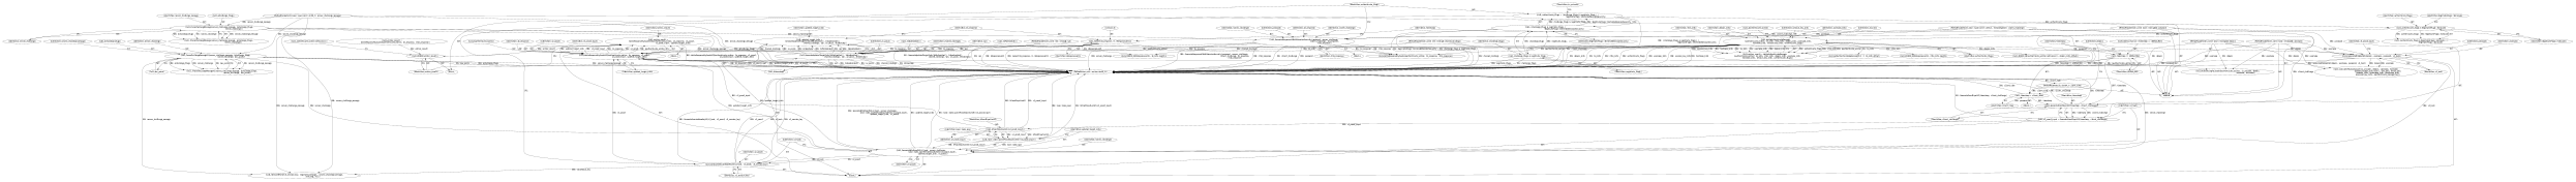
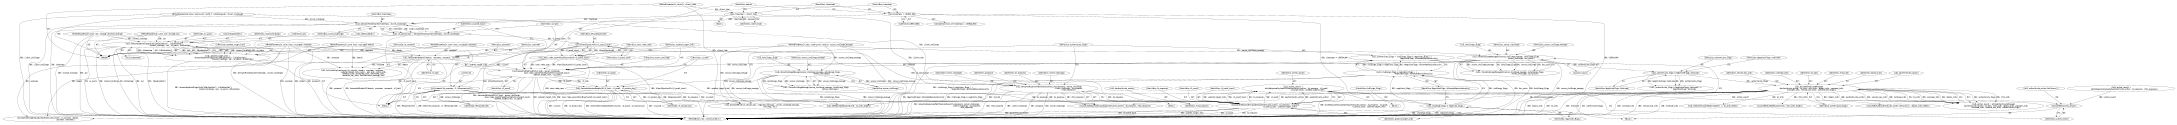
  digraph {
    fontname="IBM Plex Mono"
    node [fontname="IBM Plex Mono"]
    edge [fontname="IBM Plex Mono"]
    n1 [label="(Call,writer_result =\n        WriteResponsePayloadsV2(&authenticate_writer, lm_response, v2_proof,\n                                v2_proof_input, updated_target_info))"]
    n2 [label="(Call,WriteResponsePayloadsV2(&authenticate_writer, lm_response, v2_proof,\n                                v2_proof_input, updated_target_info))"]
    n3 [label="(Call,DCHECK(writer_result))"]
    n4 [label="(Block,)"]
    n5 [label="(MethodReturn,std::vector<uint8_t>)"]
    n6 [label="(Identifier,updated_target_info)"]
    n7 [label="(Call,WriteStringPayloads(&authenticate_writer, is_unicode, domain,\n                                      username, hostname))"]
    n8 [label="(Block,)"]
    n9 [label="(Identifier,writer_result)"]
    n10 [label="(Call,WriteAuthenticateMessage(\n      &authenticate_writer, lm_info, ntlm_info, domain_info, username_info,\n      hostname_info, session_key_info, authenticate_flags))"]
    n11 [label="(Call,DCHECK_EQ(kResponseLenV1, lm_info.length))"]
    n12 [label="(Call,GetAuthenticateHeaderLength() == lm_info.offset)"]
    n13 [label="(Call,WriteResponsePayloads(&authenticate_writer, lm_response, ntlm_response))"]
    n14 [label="(Call,DCHECK_EQ(kResponseLenV1, ntlm_info.length))"]
    n15 [label="(Identifier,authenticate_flags)"]
    n16 [label="(Call,DCHECK_EQ(authenticate_writer.GetCursor(), domain_info.offset))"]
    n17 [label="(Call,writer_result = WriteAuthenticateMessage(\n      &authenticate_writer, lm_info, ntlm_info, domain_info, username_info,\n      hostname_info, session_key_info, authenticate_flags))"]
    n18 [label="(Call,authenticate_flags & NegotiateFlags::kUnicode)"]
    n19 [label="(Call,(authenticate_flags & NegotiateFlags::kUnicode) ==\n                    NegotiateFlags::kUnicode)"]
    n20 [label="(Identifier,NegotiateFlags::kUnicode)"]
    n21 [label="(Call,authenticate_flags = (challenge_flags & negotiate_flags_) |\n                                      NegotiateFlags::kExtendedSessionSecurity)"]
    n22 [label="(Call,(challenge_flags & negotiate_flags_) |\n                                      NegotiateFlags::kExtendedSessionSecurity)"]
    n23 [label="(Identifier,NegotiateFlags::kExtendedSessionSecurity)"]
    n24 [label="(Call,challenge_flags & negotiate_flags_)"]
    n25 [label="(Identifier,negotiate_flags_)"]
    n26 [label="(Call,memset(lm_response, 0, kResponseLenV1))"]
    n27 [label="(Identifier,kResponseLenV1)"]
    n28 [label="(Block,)"]
    n29 [label="(Call,GenerateResponsesV1WithSessionSecurity(password, server_challenge,\n                                           client_challenge, lm_response,\n                                           ntlm_response))"]
    n30 [label="(Block,)"]
    n31 [label="(Identifier,ntlm_response)"]
    n32 [label="(MethodParameterIn,const base::string16& password)"]
    n33 [label="(Call,GenerateNtlmHashV2(domain, username, password, v2_hash))"]
    1000100
    n35 [label="(Call,GenerateNtlmProofV2(v2_hash, server_challenge,\n                        base::make_span<kProofInputLenV2>(v2_proof_input),\n                         updated_target_info, v2_proof))"]
    n36 [label="(Call,CalculatePayloadLayout(is_unicode, domain, username, hostname,\n                         updated_target_info.size(), &lm_info, &ntlm_info,\n                         &domain_info, &username_info, &hostname_info,\n                         &session_key_info, &authenticate_message_len))"]
    n37 [label="(Identifier,v2_hash)"]
    n38 [label="(Call,ParseChallengeMessage(server_challenge_message, &challenge_flags,\n                               server_challenge))"]
    n39 [label="(Call,!ParseChallengeMessage(server_challenge_message, &challenge_flags,\n                               server_challenge))"]
    n40 [label="(Call,GenerateMicV2(v2_session_key, negotiate_message_, server_challenge_message,\n                  auth_msg, mic))"]
    n41 [label="(Identifier,server_challenge)"]
    n42 [label="(MethodParameterIn,base::span<const uint8_t> server_challenge_message)"]
    n43 [label="(Call,ParseChallengeMessageV2(server_challenge_message, &challenge_flags,\n                                 server_challenge, &av_pairs))"]
    n44 [label="(Call,!ParseChallengeMessageV2(server_challenge_message, &challenge_flags,\n                                 server_challenge, &av_pairs))"]
    n45 [label="(Call,&av_pairs)"]
    n46 [label="(MethodParameterIn,base::span<const uint8_t, kChallengeLen> client_challenge)"]
    n47 [label="(Call,GenerateProofInputV2(timestamp, client_challenge))"]
    n48 [label="(Call,v2_proof_input = GenerateProofInputV2(timestamp, client_challenge))"]
    n49 [label="(Identifier,client_challenge)"]
    n50 [label="(Call,GenerateSessionBaseKeyV2(v2_hash, v2_proof, v2_session_key))"]
    n51 [label="(Identifier,v2_session_key)"]
    n52 [label="(Identifier,v2_proof)"]
    n53 [label="(MethodParameterIn,const base::string16& domain)"]
    n54 [label="(MethodParameterIn,const base::string16& username)"]
    n55 [label="(Call,base::make_span<kProofInputLenV2>(v2_proof_input))"]
    n56 [label="(Call,kProofInputLenV2>(v2_proof_input))"]
    n57 [label="(Identifier,v2_proof_input)"]
    n58 [label="(Call,timestamp == UINT64_MAX)"]
    n59 [label="(Identifier,UINT64_MAX)"]
    n60 [label="(ControlStructure,if (timestamp == UINT64_MAX))"]
    n61 [label="(Call,timestamp = client_time)"]
    n62 [label="(Identifier,client_time)"]
    n63 [label="(Block,)"]
    n64 [label="(MethodParameterIn,uint64_t client_time)"]
    n65 [label="(Call,updated_target_info =\n        GenerateUpdatedTargetInfo(IsMicEnabled(), IsEpaEnabled(),\n                                  channel_bindings, spn, av_pairs, &timestamp))"]
    n66 [label="(Call,GenerateUpdatedTargetInfo(IsMicEnabled(), IsEpaEnabled(),\n                                  channel_bindings, spn, av_pairs, &timestamp))"]
    n67 [label="(Call,&timestamp)"]
    n68 [label="(MethodParameterIn,const std::string& channel_bindings)"]
    n69 [label="(MethodParameterIn,const std::string& spn)"]
    n70 [label="(Identifier,authenticate_flags)"]
    n71 [label="(Identifier,session_key_info)"]
    n72 [label="(Call,IsMicEnabled())"]
    n73 [label="(Identifier,server_challenge)"]
    n74 [label="(Identifier,NegotiateFlags::kUnicode)"]
    n75 [label="(Identifier,password)"]
    n76 [label="(Identifier,kProofInputLenV2)"]
    n77 [label="(Literal,0)"]
    n78 [label="(Identifier,updated_target_info)"]
    n79 [label="(Call,&authenticate_writer)"]
    n80 [label="(Identifier,authenticate_flags)"]
    n81 [label="(Identifier,username_info)"]
    n82 [label="(Identifier,challenge_flags)"]
    n83 [label="(Identifier,server_challenge)"]
    n84 [label="(Identifier,password)"]
    n85 [label="(Identifier,lm_response)"]
    n86 [label="(Identifier,domain)"]
    n87 [label="(Identifier,server_challenge_message)"]
    n88 [label="(Identifier,lm_response)"]
    n89 [label="(Identifier,timestamp)"]
    n90 [label="(Identifier,v2_proof)"]
    n91 [label="(Identifier,base::make_span)"]
    n92 [label="(Identifier,v2_proof_input)"]
    n93 [label="(Call,authenticate_writer.GetCursor())"]
    n94 [label="(Identifier,lm_info)"]
    n95 [label="(Identifier,av_pairs)"]
    n96 [label="(Identifier,ntlm_info)"]
    n97 [label="(Call,IsEpaEnabled())"]
    n98 [label="(Identifier,channel_bindings)"]
    n99 [label="(Identifier,writer_result)"]
    n100 [label="(Identifier,v2_hash)"]
    n101 [label="(Identifier,lm_response)"]
    n102 [label="(Identifier,timestamp)"]
    n103 [label="(Identifier,server_challenge)"]
    n104 [label="(Call,writer_result =\n        WriteResponsePayloads(&authenticate_writer, lm_response, ntlm_response))"]
    n105 [label="(Call,&challenge_flags)"]
    n106 [label="(Identifier,spn)"]
    n107 [label="(Identifier,server_challenge_message)"]
    n108 [label="(Identifier,v2_proof)"]
    n109 [label="(Identifier,v2_hash)"]
    n110 [label="(Identifier,domain_info)"]
    n111 [label="(Call,&authenticate_writer)"]
    n112 [label="(Identifier,updated_target_info)"]
    n113 [label="(Identifier,client_challenge)"]
    n114 [label="(Identifier,username)"]
    n115 [label="(Identifier,timestamp)"]
    n116 [label="(Identifier,v2_proof_input)"]
-   n117 [label="(Identifier,is_unicode)"]
    n118 [label="(Call,&challenge_flags)"]
    n1 -> n2 [label="CFG: "]
    n1 -> n3 [label="DDG: writer_result"]
    n1 -> n4 [label="AST: "]
    n1 -> n5 [label="DDG: WriteResponsePayloadsV2(&authenticate_writer, lm_response, v2_proof,\n                                v2_proof_input, updated_target_info)"]
    n2 -> n1 [label="AST: "]
    n2 -> n1 [label="DDG: updated_target_info"]
    n2 -> n1 [label="DDG: v2_proof_input"]
    n2 -> n1 [label="DDG: lm_response"]
    n2 -> n1 [label="DDG: v2_proof"]
    n2 -> n1 [label="DDG: &authenticate_writer"]
    n2 -> n5 [label="DDG: updated_target_info"]
    n2 -> n5 [label="DDG: v2_proof"]
    n2 -> n5 [label="DDG: lm_response"]
    n2 -> n5 [label="DDG: v2_proof_input"]
    n2 -> n6 [label="CFG: "]
    n2 -> n7 [label="DDG: &authenticate_writer"]
    n3 -> n8 [label="AST: "]
    n3 -> n9 [label="CFG: "]
    n6 -> n2 [label="AST: "]
    n9 -> n1 [label="CFG: "]
    n9 -> n3 [label="AST: "]
    n10 -> n2 [label="DDG: &authenticate_writer"]
    n10 -> n5 [label="DDG: domain_info"]
    n10 -> n5 [label="DDG: lm_info"]
    n10 -> n5 [label="DDG: ntlm_info"]
    n10 -> n5 [label="DDG: authenticate_flags"]
    n10 -> n5 [label="DDG: username_info"]
    n10 -> n5 [label="DDG: session_key_info"]
    n10 -> n5 [label="DDG: hostname_info"]
    n10 -> n11 [label="DDG: lm_info"]
    n10 -> n12 [label="DDG: lm_info"]
    n10 -> n13 [label="DDG: &authenticate_writer"]
    n10 -> n14 [label="DDG: ntlm_info"]
    n10 -> n15 [label="CFG: "]
    n10 -> n16 [label="DDG: domain_info"]
    n10 -> n17 [label="AST: "]
    n10 -> n17 [label="DDG: authenticate_flags"]
    n10 -> n17 [label="DDG: ntlm_info"]
    n10 -> n17 [label="DDG: &authenticate_writer"]
    n10 -> n17 [label="DDG: session_key_info"]
    n10 -> n17 [label="DDG: hostname_info"]
    n10 -> n17 [label="DDG: lm_info"]
    n10 -> n17 [label="DDG: username_info"]
    n10 -> n17 [label="DDG: domain_info"]
    n15 -> n10 [label="AST: "]
    n17 -> n10 [label="CFG: "]
    n18 -> n10 [label="DDG: authenticate_flags"]
    n18 -> n19 [label="AST: "]
    n18 -> n19 [label="DDG: authenticate_flags"]
    n18 -> n19 [label="DDG: NegotiateFlags::kUnicode"]
    n18 -> n20 [label="CFG: "]
    n20 -> n18 [label="AST: "]
    n21 -> n5 [label="DDG: (challenge_flags & negotiate_flags_) |\n                                      NegotiateFlags::kExtendedSessionSecurity"]
    n21 -> n8 [label="AST: "]
    n21 -> n18 [label="DDG: authenticate_flags"]
    n21 -> n22 [label="CFG: "]
    n22 -> n5 [label="DDG: challenge_flags & negotiate_flags_"]
    n22 -> n5 [label="DDG: NegotiateFlags::kExtendedSessionSecurity"]
    n22 -> n21 [label="AST: "]
    n22 -> n21 [label="DDG: challenge_flags & negotiate_flags_"]
    n22 -> n21 [label="DDG: NegotiateFlags::kExtendedSessionSecurity"]
    n22 -> n23 [label="CFG: "]
    n23 -> n22 [label="AST: "]
    n23 -> n24 [label="CFG: "]
    n24 -> n5 [label="DDG: negotiate_flags_"]
    n24 -> n5 [label="DDG: challenge_flags"]
    n24 -> n22 [label="AST: "]
    n24 -> n22 [label="DDG: challenge_flags"]
    n24 -> n22 [label="DDG: negotiate_flags_"]
    n24 -> n25 [label="CFG: "]
    n25 -> n24 [label="AST: "]
    n26 -> n2 [label="DDG: lm_response"]
    n26 -> n5 [label="DDG: kResponseLenV1"]
    n26 -> n5 [label="DDG: memset(lm_response, 0, kResponseLenV1)"]
    n26 -> n11 [label="DDG: kResponseLenV1"]
    n26 -> n13 [label="DDG: lm_response"]
    n26 -> n27 [label="CFG: "]
    n26 -> n28 [label="AST: "]
    n27 -> n26 [label="AST: "]
    n29 -> n2 [label="DDG: lm_response"]
    n29 -> n5 [label="DDG: ntlm_response"]
    n29 -> n5 [label="DDG: client_challenge"]
    n29 -> n5 [label="DDG: password"]
    n29 -> n5 [label="DDG: server_challenge"]
    n29 -> n5 [label="DDG: GenerateResponsesV1WithSessionSecurity(password, server_challenge,\n                                           client_challenge, lm_response,\n                                           ntlm_response)"]
    n29 -> n13 [label="DDG: lm_response"]
    n29 -> n13 [label="DDG: ntlm_response"]
    n29 -> n30 [label="AST: "]
    n29 -> n31 [label="CFG: "]
    n31 -> n29 [label="AST: "]
    n32 -> n5 [label="DDG: password"]
    n32 -> n29 [label="DDG: password"]
    n32 -> n33 [label="DDG: password"]
    n32 -> 1000100 [label="AST: "]
    n33 -> n5 [label="DDG: password"]
    n33 -> n5 [label="DDG: GenerateNtlmHashV2(domain, username, password, v2_hash)"]
    n33 -> n28 [label="AST: "]
    n33 -> n35 [label="DDG: v2_hash"]
    n33 -> n36 [label="DDG: domain"]
    n33 -> n36 [label="DDG: username"]
    n33 -> n37 [label="CFG: "]
    n35 -> n2 [label="DDG: updated_target_info"]
    n35 -> n5 [label="DDG: server_challenge"]
    n35 -> n5 [label="DDG: GenerateNtlmProofV2(v2_hash, server_challenge,\n                        base::make_span<kProofInputLenV2>(v2_proof_input),\n                         updated_target_info, v2_proof)"]
    n35 -> n5 [label="DDG: updated_target_info"]
    n35 -> n5 [label="DDG: base::make_span<kProofInputLenV2>(v2_proof_input)"]
    n35 -> n28 [label="AST: "]
    n35 -> n50 [label="DDG: v2_hash"]
    n35 -> n50 [label="DDG: v2_proof"]
    n35 -> n52 [label="CFG: "]
    n37 -> n33 [label="AST: "]
    n38 -> n5 [label="DDG: &challenge_flags"]
    n38 -> n5 [label="DDG: server_challenge_message"]
    n38 -> n29 [label="DDG: server_challenge"]
    n38 -> n39 [label="AST: "]
    n38 -> n39 [label="DDG: server_challenge_message"]
    n38 -> n39 [label="DDG: &challenge_flags"]
    n38 -> n39 [label="DDG: server_challenge"]
    n38 -> n40 [label="DDG: server_challenge_message"]
    n38 -> n41 [label="CFG: "]
    n39 -> n38 [label="CFG: "]
    n41 -> n38 [label="AST: "]
    n42 -> n5 [label="DDG: server_challenge_message"]
    n42 -> 1000100 [label="AST: "]
    n42 -> n38 [label="DDG: server_challenge_message"]
    n42 -> n40 [label="DDG: server_challenge_message"]
    n42 -> n43 [label="DDG: server_challenge_message"]
    n43 -> n5 [label="DDG: server_challenge_message"]
    n43 -> n5 [label="DDG: &av_pairs"]
    n43 -> n5 [label="DDG: &challenge_flags"]
    n43 -> n35 [label="DDG: server_challenge"]
    n43 -> n40 [label="DDG: server_challenge_message"]
    n43 -> n44 [label="AST: "]
    n43 -> n44 [label="DDG: server_challenge_message"]
    n43 -> n44 [label="DDG: &challenge_flags"]
    n43 -> n44 [label="DDG: server_challenge"]
    n43 -> n44 [label="DDG: &av_pairs"]
    n43 -> n45 [label="CFG: "]
    n44 -> n43 [label="CFG: "]
    n45 -> n43 [label="AST: "]
    n46 -> n5 [label="DDG: client_challenge"]
    n46 -> n29 [label="DDG: client_challenge"]
    n46 -> 1000100 [label="AST: "]
    n46 -> n47 [label="DDG: client_challenge"]
    n47 -> n5 [label="DDG: client_challenge"]
    n47 -> n5 [label="DDG: timestamp"]
    n47 -> n48 [label="AST: "]
    n47 -> n48 [label="DDG: timestamp"]
    n47 -> n48 [label="DDG: client_challenge"]
    n47 -> n49 [label="CFG: "]
    n48 -> n5 [label="DDG: GenerateProofInputV2(timestamp, client_challenge)"]
    n48 -> n28 [label="AST: "]
    n48 -> n47 [label="CFG: "]
    n48 -> n56 [label="DDG: v2_proof_input"]
    n49 -> n47 [label="AST: "]
    n50 -> n2 [label="DDG: v2_proof"]
    n50 -> n5 [label="DDG: v2_hash"]
    n50 -> n5 [label="DDG: v2_session_key"]
    n50 -> n5 [label="DDG: GenerateSessionBaseKeyV2(v2_hash, v2_proof, v2_session_key)"]
    n50 -> n5 [label="DDG: v2_proof"]
    n50 -> n28 [label="AST: "]
    n50 -> n40 [label="DDG: v2_session_key"]
    n50 -> n51 [label="CFG: "]
    n51 -> n50 [label="AST: "]
    n52 -> n35 [label="AST: "]
    n53 -> n5 [label="DDG: domain"]
    n53 -> n7 [label="DDG: domain"]
    n53 -> n33 [label="DDG: domain"]
    n53 -> 1000100 [label="AST: "]
    n53 -> n36 [label="DDG: domain"]
    n54 -> n5 [label="DDG: username"]
    n54 -> n7 [label="DDG: username"]
    n54 -> n33 [label="DDG: username"]
    n54 -> 1000100 [label="AST: "]
    n54 -> n36 [label="DDG: username"]
    n55 -> n5 [label="DDG: base::make_span"]
    n55 -> n5 [label="DDG: kProofInputLenV2>(v2_proof_input)"]
    n55 -> n35 [label="AST: "]
    n55 -> n35 [label="DDG: base::make_span"]
    n55 -> n35 [label="DDG: kProofInputLenV2>(v2_proof_input)"]
    n55 -> n56 [label="CFG: "]
    n56 -> n2 [label="DDG: v2_proof_input"]
    n56 -> n5 [label="DDG: v2_proof_input"]
    n56 -> n5 [label="DDG: kProofInputLenV2"]
    n56 -> n55 [label="AST: "]
    n56 -> n55 [label="DDG: kProofInputLenV2"]
    n56 -> n55 [label="DDG: v2_proof_input"]
    n56 -> n57 [label="CFG: "]
    n57 -> n56 [label="AST: "]
    n58 -> n5 [label="DDG: timestamp == UINT64_MAX"]
    n58 -> n5 [label="DDG: UINT64_MAX"]
    n58 -> n47 [label="UINT: timestamp"]
    n58 -> n59 [label="CFG: "]
-   n60 -> n58 [label="AST: "]
+   n58 -> n60 [label="AST: "]
    n59 -> n58 [label="AST: "]
    n61 -> n5 [label="DDG: client_time"]
    n61 -> n47 [label="DDG: timestamp"]
    n61 -> n62 [label="CFG: "]
    n61 -> n63 [label="AST: "]
    n62 -> n61 [label="DDG: password"]
-   n5 -> n64 [label="DDG: client_time"]
+   n64 -> n5 [label="DDG: client_time"]
    n64 -> 1000100 [label="AST: "]
    n64 -> n61 [label="DDG: client_time"]
    n65 -> n5 [label="DDG: GenerateUpdatedTargetInfo(IsMicEnabled(), IsEpaEnabled(),\n                                  channel_bindings, spn, av_pairs, &timestamp)"]
    n65 -> n28 [label="AST: "]
    n65 -> n35 [label="DDG: updated_target_info"]
    n65 -> n66 [label="CFG: "]
    n66 -> n5 [label="DDG: spn"]
    n66 -> n5 [label="DDG: IsEpaEnabled()"]
    n66 -> n5 [label="DDG: av_pairs"]
    n66 -> n5 [label="DDG: channel_bindings"]
    n66 -> n5 [label="DDG: &timestamp"]
    n66 -> n65 [label="AST: "]
    n66 -> n65 [label="DDG: channel_bindings"]
    n66 -> n65 [label="DDG: av_pairs"]
    n66 -> n65 [label="DDG: &timestamp"]
    n66 -> n65 [label="DDG: IsMicEnabled()"]
    n66 -> n65 [label="DDG: spn"]
    n66 -> n65 [label="DDG: IsEpaEnabled()"]
    n66 -> n67 [label="CFG: "]
    n67 -> n66 [label="AST: "]
    n68 -> n5 [label="DDG: channel_bindings"]
    n68 -> 1000100 [label="AST: "]
    n68 -> n66 [label="DDG: channel_bindings"]
    n69 -> n5 [label="DDG: spn"]
    n69 -> 1000100 [label="AST: "]
    n69 -> n66 [label="DDG: spn"]
    n70 -> n21 [label="AST: "]
    n70 -> n29 [label="CFG: "]
    n70 -> n50 [label="CFG: "]
    n71 -> n10 [label="AST: "]
    n72 -> n66 [label="AST: "]
    n73 -> n29 [label="AST: "]
    n74 -> n18 [label="CFG: "]
    n75 -> n33 [label="AST: "]
    n76 -> n56 [label="AST: "]
    n77 -> n26 [label="AST: "]
    n78 -> n65 [label="AST: "]
    n79 -> n2 [label="AST: "]
    n80 -> n18 [label="AST: "]
    n81 -> n10 [label="AST: "]
    n82 -> n24 [label="AST: "]
    n83 -> n43 [label="AST: "]
    n84 -> n29 [label="AST: "]
    n85 -> n2 [label="AST: "]
    n86 -> n33 [label="AST: "]
    n86 -> n58 [label="CFG: "]
    n86 -> n61 [label="CFG: "]
    n87 -> n38 [label="AST: "]
    n88 -> n26 [label="AST: "]
    n88 -> n65 [label="CFG: "]
    n89 -> n47 [label="AST: "]
    n90 -> n2 [label="AST: "]
    n91 -> n55 [label="AST: "]
    n92 -> n33 [label="CFG: "]
    n92 -> n48 [label="AST: "]
    n93 -> n3 [label="CFG: "]
    n94 -> n10 [label="AST: "]
    n95 -> n66 [label="AST: "]
    n96 -> n10 [label="AST: "]
    n97 -> n66 [label="AST: "]
    n98 -> n66 [label="AST: "]
    n99 -> n1 [label="AST: "]
    n100 -> n35 [label="AST: "]
    n100 -> n48 [label="CFG: "]
    n101 -> n29 [label="AST: "]
    n102 -> n26 [label="CFG: "]
    n102 -> n58 [label="AST: "]
    n103 -> n35 [label="AST: "]
    n104 -> n3 [label="DDG: writer_result"]
    n105 -> n38 [label="AST: "]
    n106 -> n66 [label="AST: "]
    n107 -> n43 [label="AST: "]
    n108 -> n50 [label="AST: "]
    n109 -> n35 [label="CFG: "]
    n109 -> n50 [label="AST: "]
    n110 -> n10 [label="AST: "]
    n111 -> n10 [label="AST: "]
    n112 -> n35 [label="AST: "]
    n112 -> n55 [label="CFG: "]
    n113 -> n29 [label="AST: "]
    n114 -> n33 [label="AST: "]
    n115 -> n58 [label="CFG: "]
    n115 -> n61 [label="AST: "]
    n116 -> n2 [label="AST: "]
-   n117 -> n21 [label="CFG: "]
    n118 -> n43 [label="AST: "]
  }
